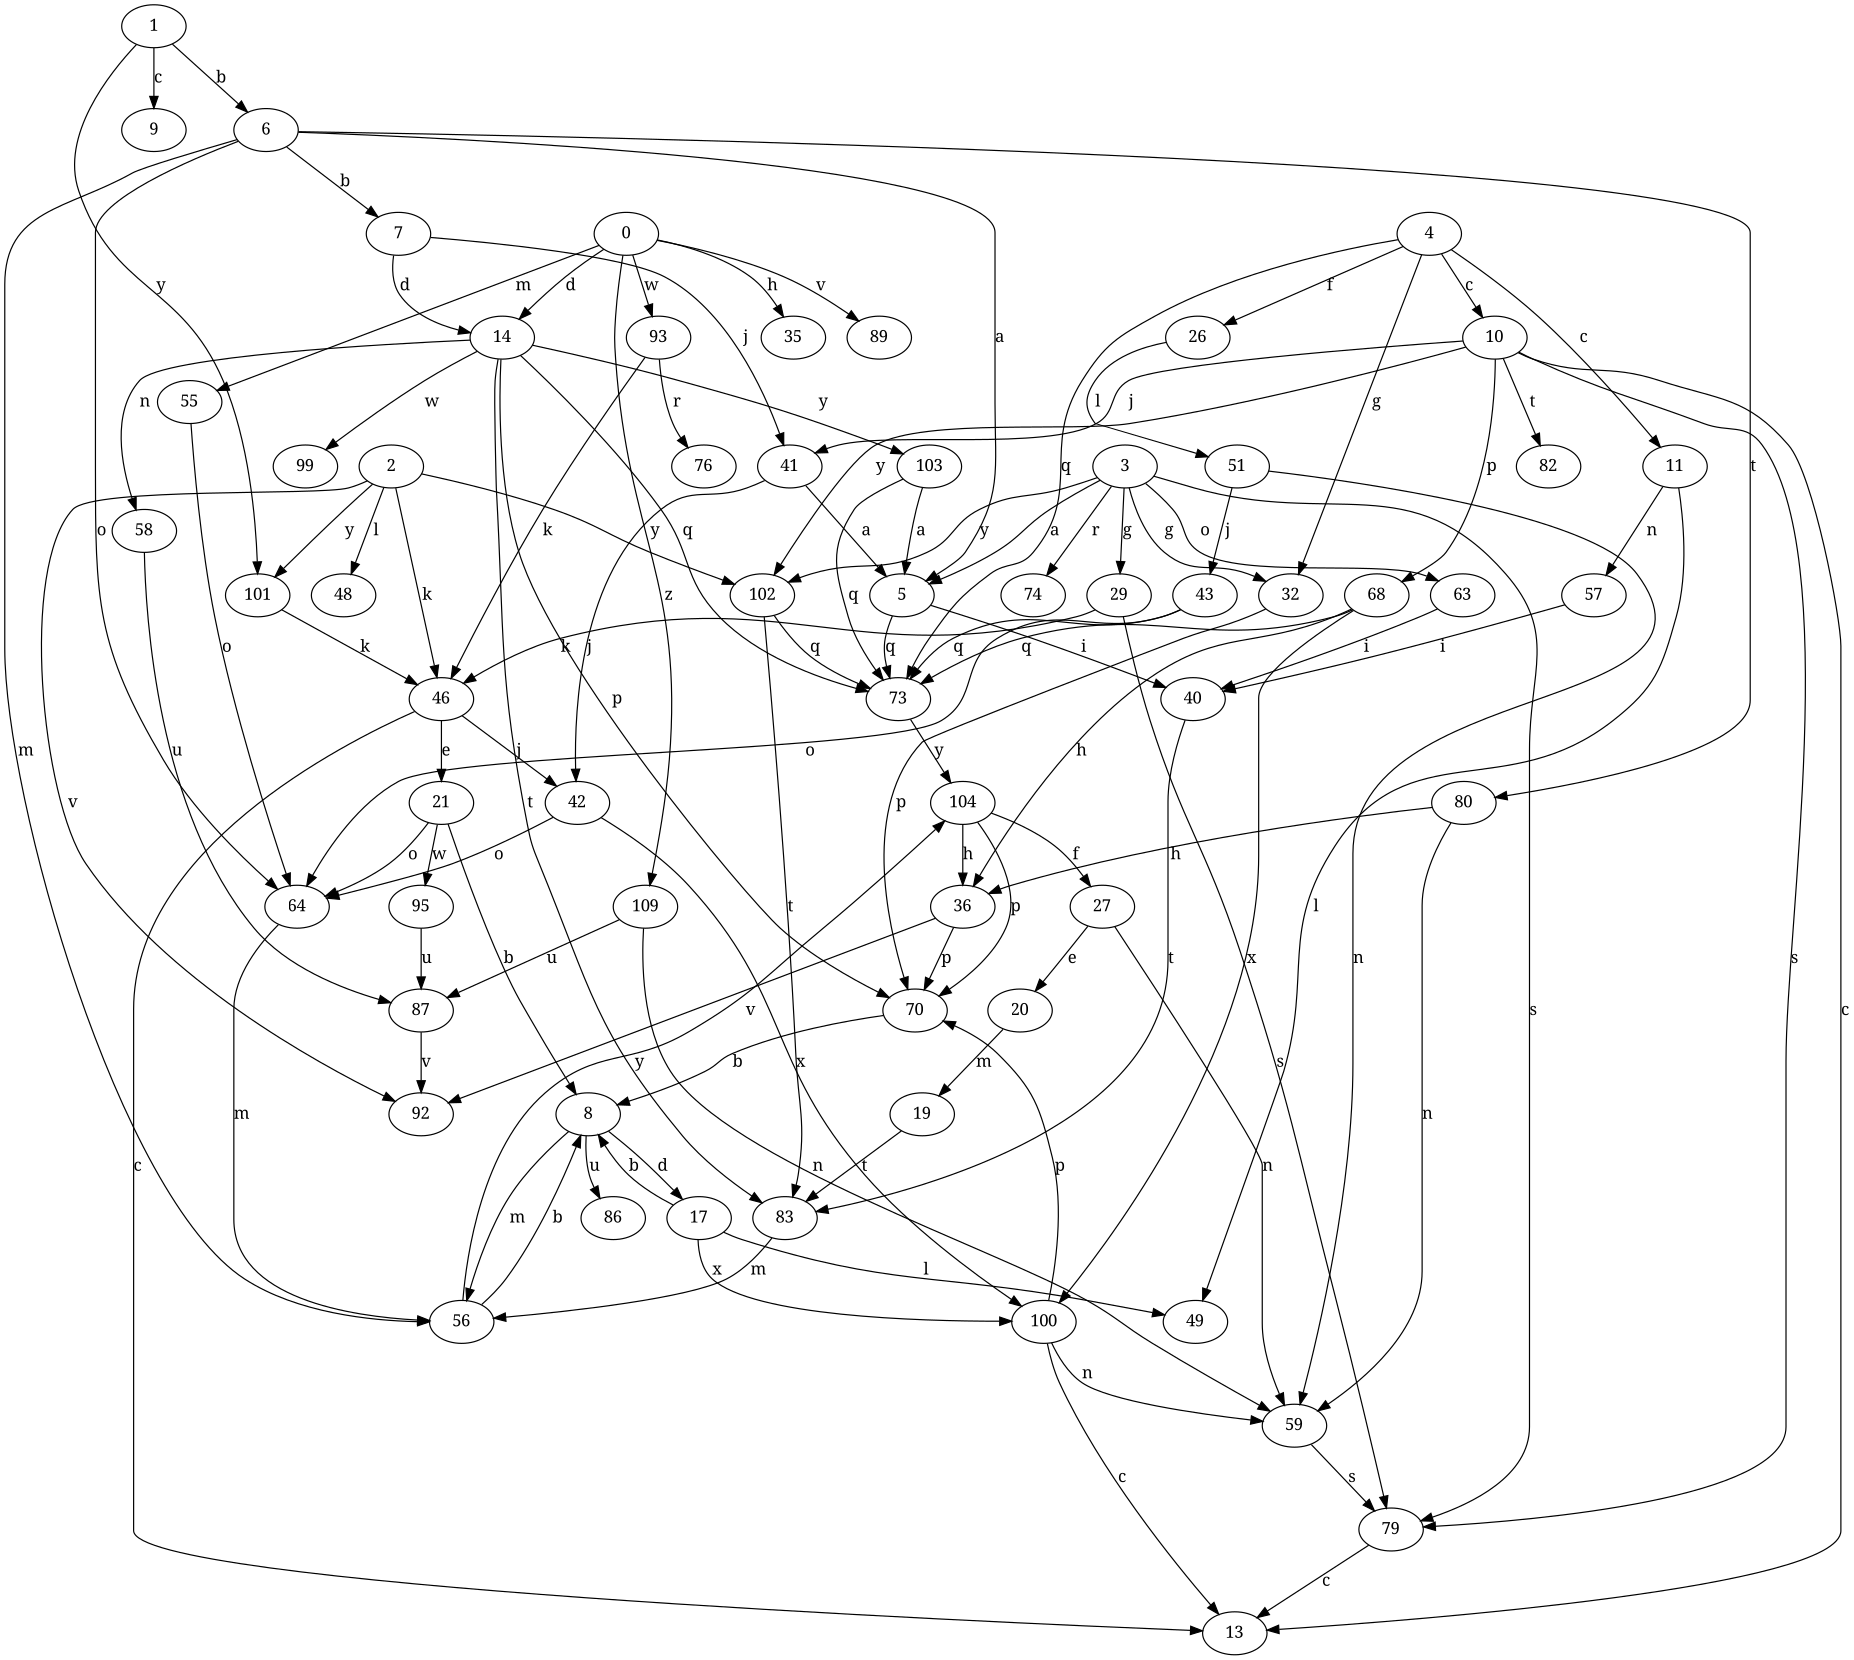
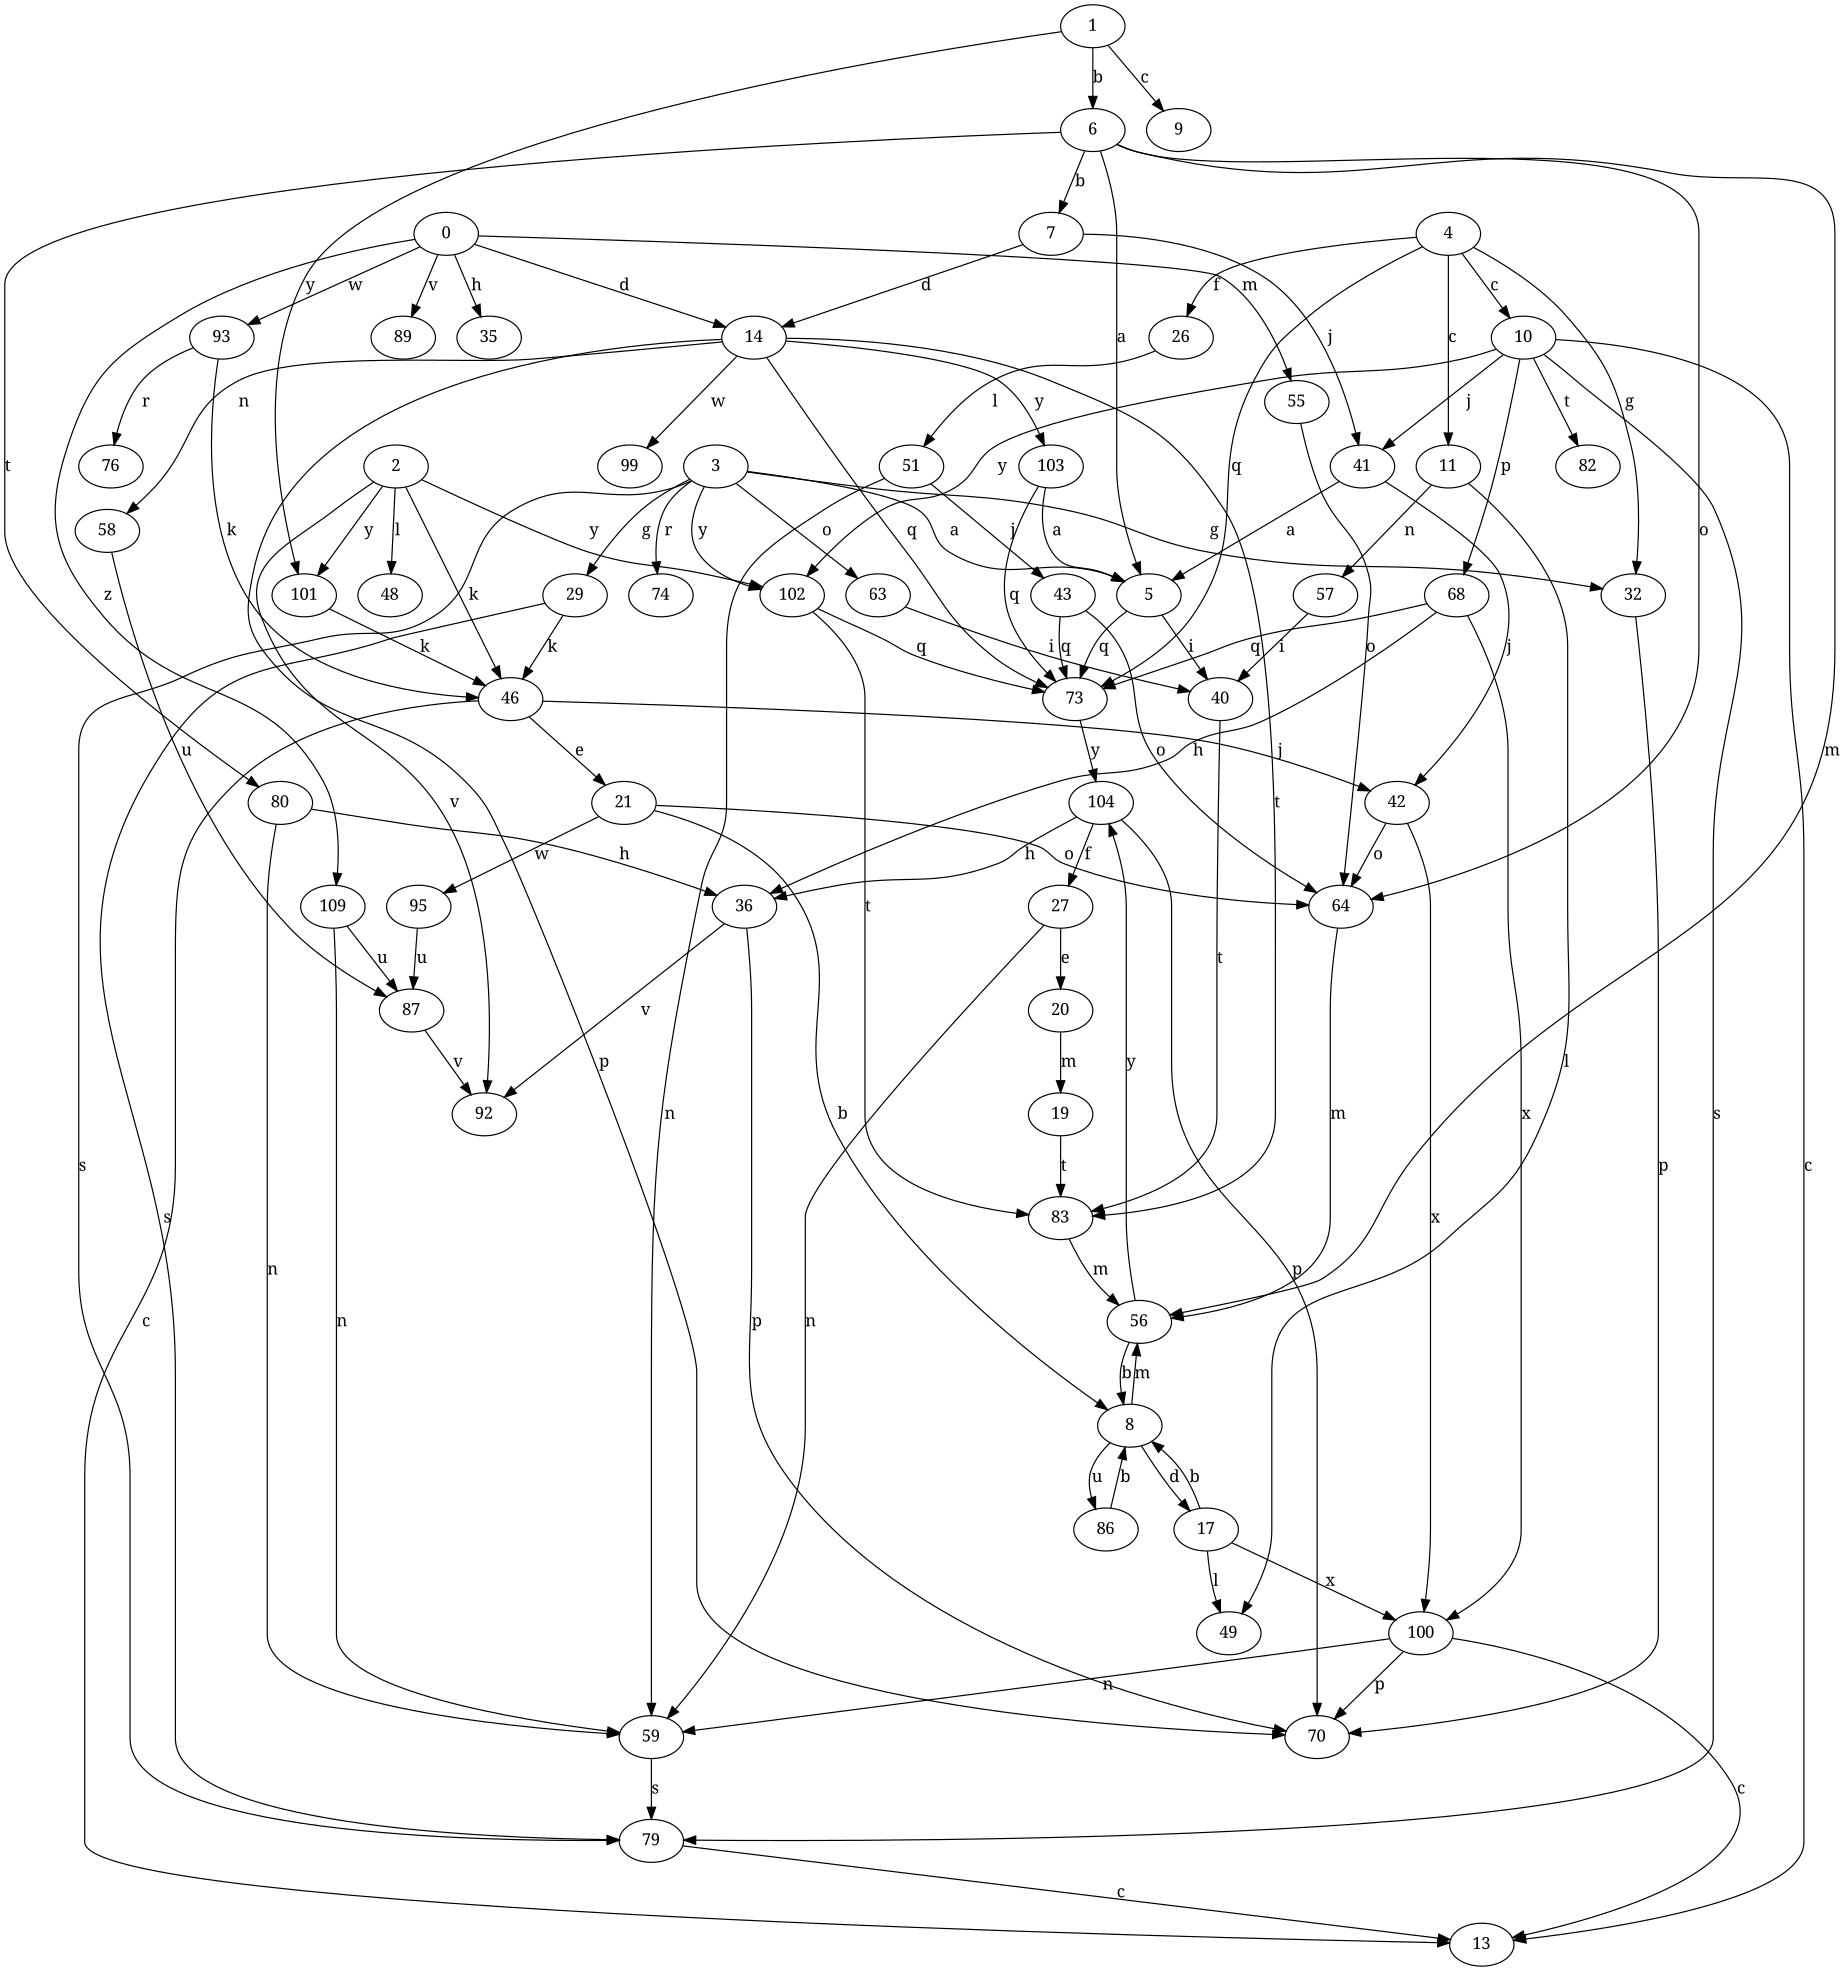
  strict digraph {
    fontname="Noto Serif"
    node [fontname="Noto Serif"]
    edge [fontname="Noto Serif"]
    1
    6
    9
    101
    5
    7
    56
    64
    80
    46
    2
    48
    92
    102
    13
    21
    42
    73
    83
    3
    29
    32
    63
    74
    79
    40
    70
    4
    10
    11
    26
    41
    68
    82
    49
    57
    51
    104
    14
    8
    59
    36
    58
    99
    103
    17
    86
    100
    87
    19
    20
    95
    43
    27
    55
    93
    76
    0
    35
    89
    109
    1 -> 6 [label=b]
    1 -> 9 [label=c]
    1 -> 101 [label=y]
    6 -> 5 [label=a]
    6 -> 7 [label=b]
    6 -> 56 [label=m]
    6 -> 64 [label=o]
    6 -> 80 [label=t]
    101 -> 46 [label=k]
    5 -> 73 [label=q]
    5 -> 40 [label=i]
    7 -> 41 [label=j]
    7 -> 14 [label=d]
    56 -> 104 [label=y]
    56 -> 8 [label=b]
    64 -> 56 [label=m]
    80 -> 59 [label=n]
    80 -> 36 [label=h]
    46 -> 13 [label=c]
    46 -> 21 [label=e]
    46 -> 42 [label=j]
    2 -> 101 [label=y]
    2 -> 46 [label=k]
    2 -> 48 [label=l]
    2 -> 92 [label=v]
    2 -> 102 [label=y]
    102 -> 73 [label=q]
    102 -> 83 [label=t]
    21 -> 64 [label=o]
    21 -> 8 [label=b]
    21 -> 95 [label=w]
    42 -> 64 [label=o]
    42 -> 100 [label=x]
    73 -> 104 [label=y]
    83 -> 56 [label=m]
    3 -> 5 [label=a]
    3 -> 102 [label=y]
    3 -> 29 [label=g]
    3 -> 32 [label=g]
    3 -> 63 [label=o]
    3 -> 74 [label=r]
    3 -> 79 [label=s]
    29 -> 46 [label=k]
    29 -> 79 [label=s]
    32 -> 70 [label=p]
    63 -> 40 [label=i]
    79 -> 13 [label=c]
    40 -> 83 [label=t]
    4 -> 73 [label=q]
    4 -> 32 [label=g]
    4 -> 10 [label=c]
    4 -> 11 [label=c]
    4 -> 26 [label=f]
    10 -> 102 [label=y]
    10 -> 13 [label=c]
    10 -> 79 [label=s]
    10 -> 41 [label=j]
    10 -> 68 [label=p]
    10 -> 82 [label=t]
    11 -> 49 [label=l]
    11 -> 57 [label=n]
    26 -> 51 [label=l]
    41 -> 5 [label=a]
    41 -> 42 [label=j]
    68 -> 73 [label=q]
    68 -> 36 [label=h]
    68 -> 100 [label=x]
    57 -> 40 [label=i]
    51 -> 59 [label=n]
    51 -> 43 [label=j]
    104 -> 70 [label=p]
    104 -> 36 [label=h]
    104 -> 27 [label=f]
    14 -> 73 [label=q]
    14 -> 83 [label=t]
    14 -> 70 [label=p]
    14 -> 58 [label=n]
    14 -> 99 [label=w]
    14 -> 103 [label=y]
    8 -> 56 [label=m]
    8 -> 17 [label=d]
    8 -> 86 [label=u]
    59 -> 79 [label=s]
    36 -> 92 [label=v]
    36 -> 70 [label=p]
    58 -> 87 [label=u]
    103 -> 5 [label=a]
    103 -> 73 [label=q]
    17 -> 49 [label=l]
    17 -> 8 [label=b]
    17 -> 100 [label=x]
-   70 -> 8 [label=b]
+   86 -> 8 [label=b]
    100 -> 13 [label=c]
    100 -> 70 [label=p]
    100 -> 59 [label=n]
    87 -> 92 [label=v]
    19 -> 83 [label=t]
    20 -> 19 [label=m]
    95 -> 87 [label=u]
    43 -> 64 [label=o]
    43 -> 73 [label=q]
    27 -> 59 [label=n]
    27 -> 20 [label=e]
    55 -> 64 [label=o]
    93 -> 46 [label=k]
    93 -> 76 [label=r]
    0 -> 14 [label=d]
    0 -> 55 [label=m]
    0 -> 93 [label=w]
    0 -> 35 [label=h]
    0 -> 89 [label=v]
    0 -> 109 [label=z]
    109 -> 59 [label=n]
    109 -> 87 [label=u]
  }
